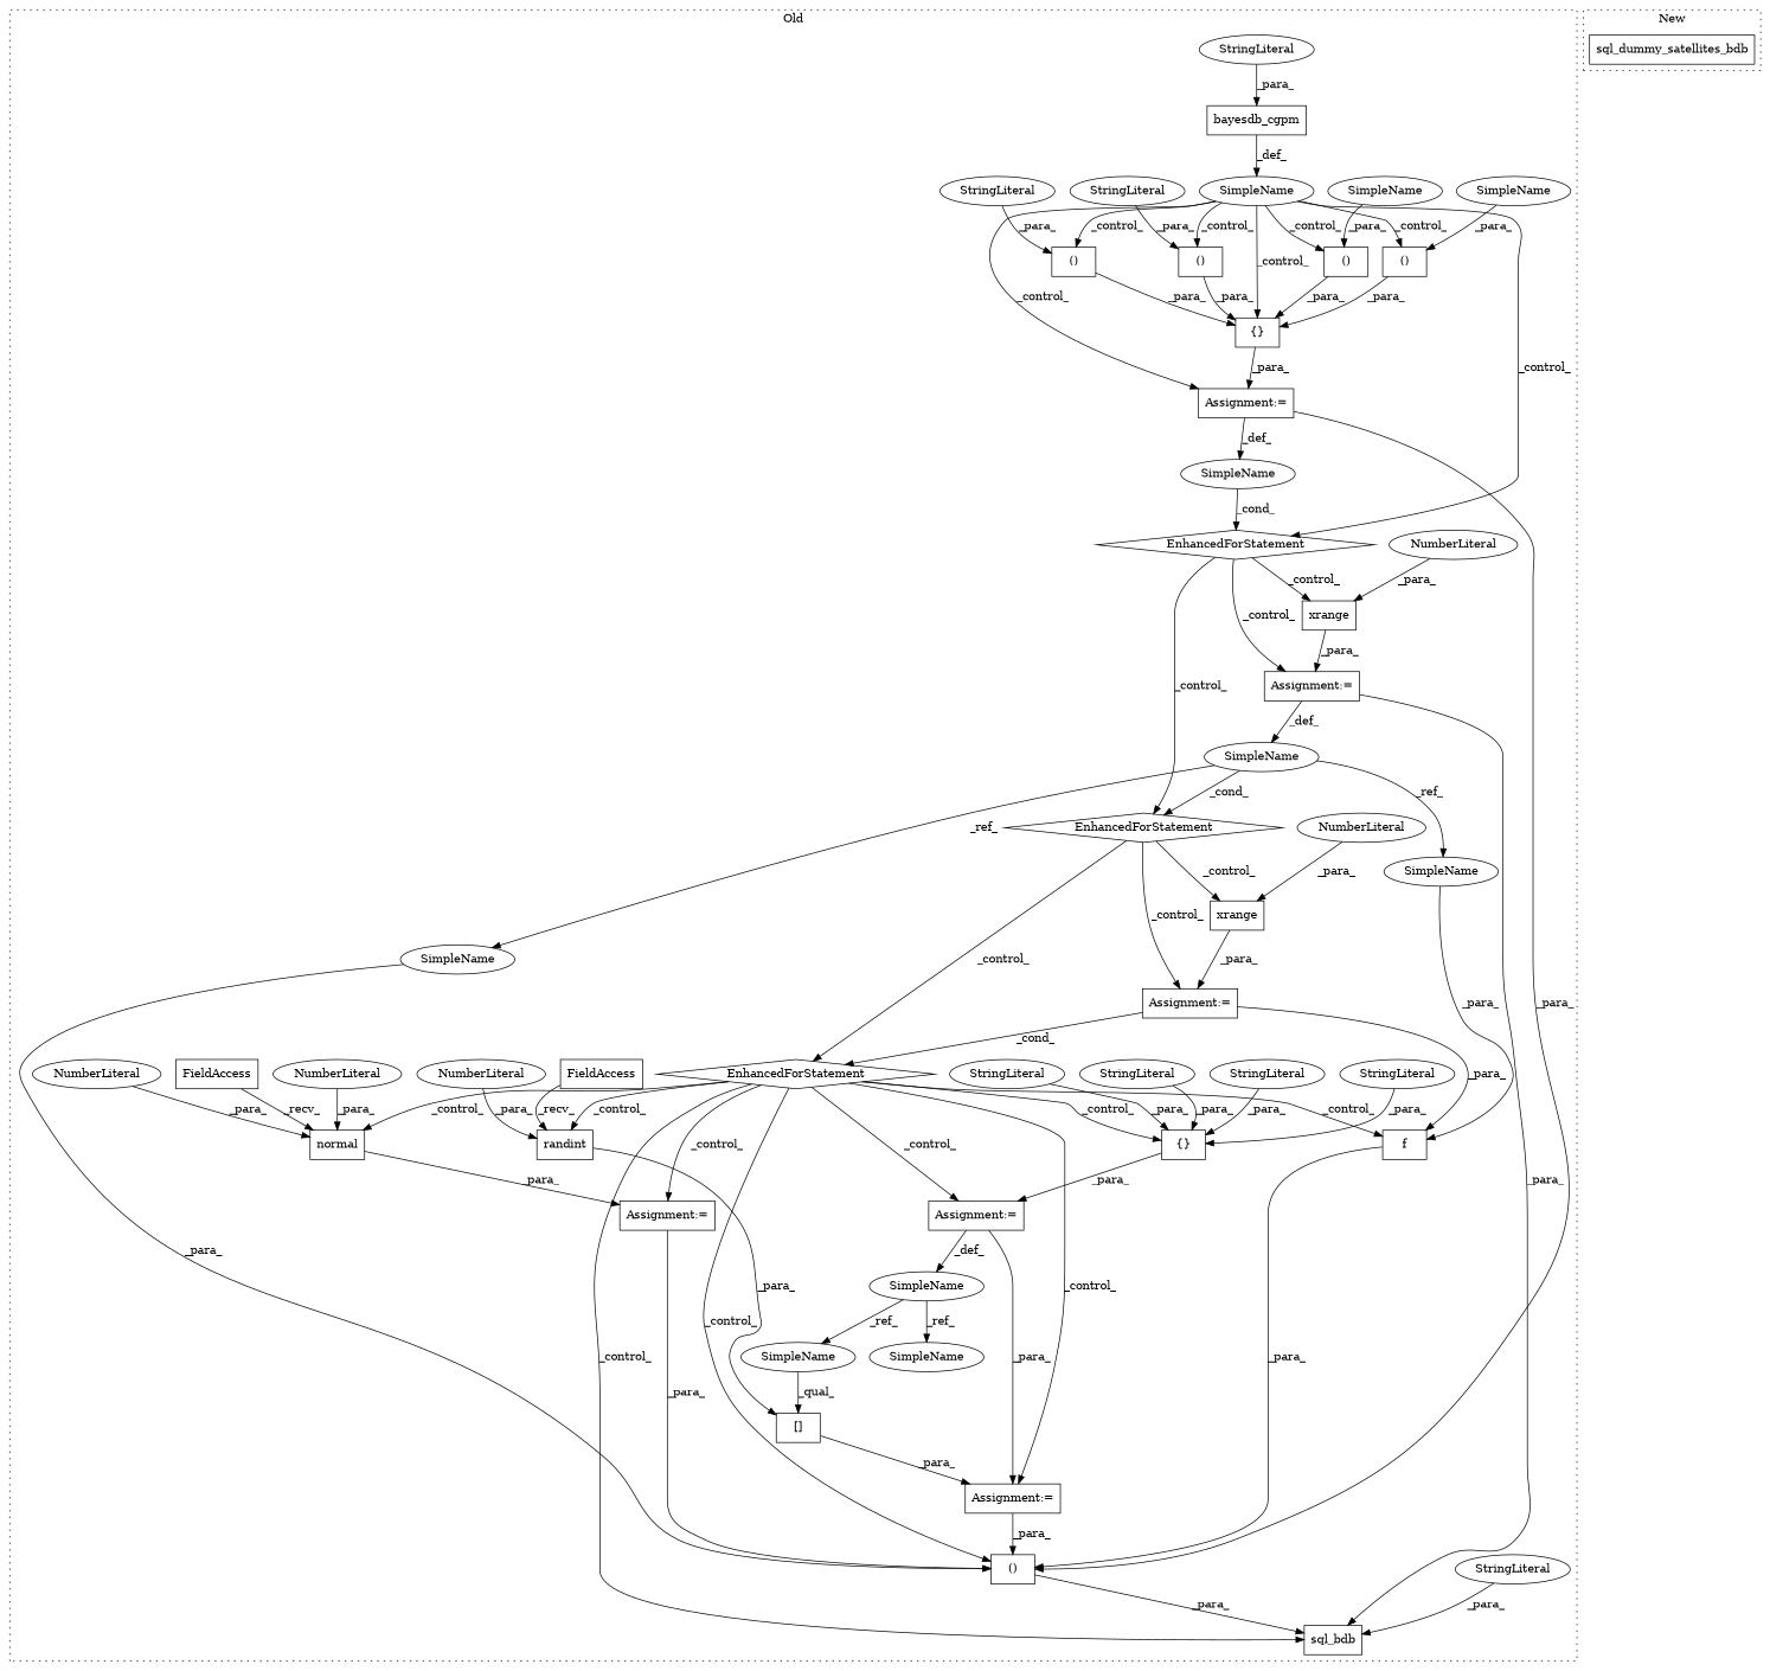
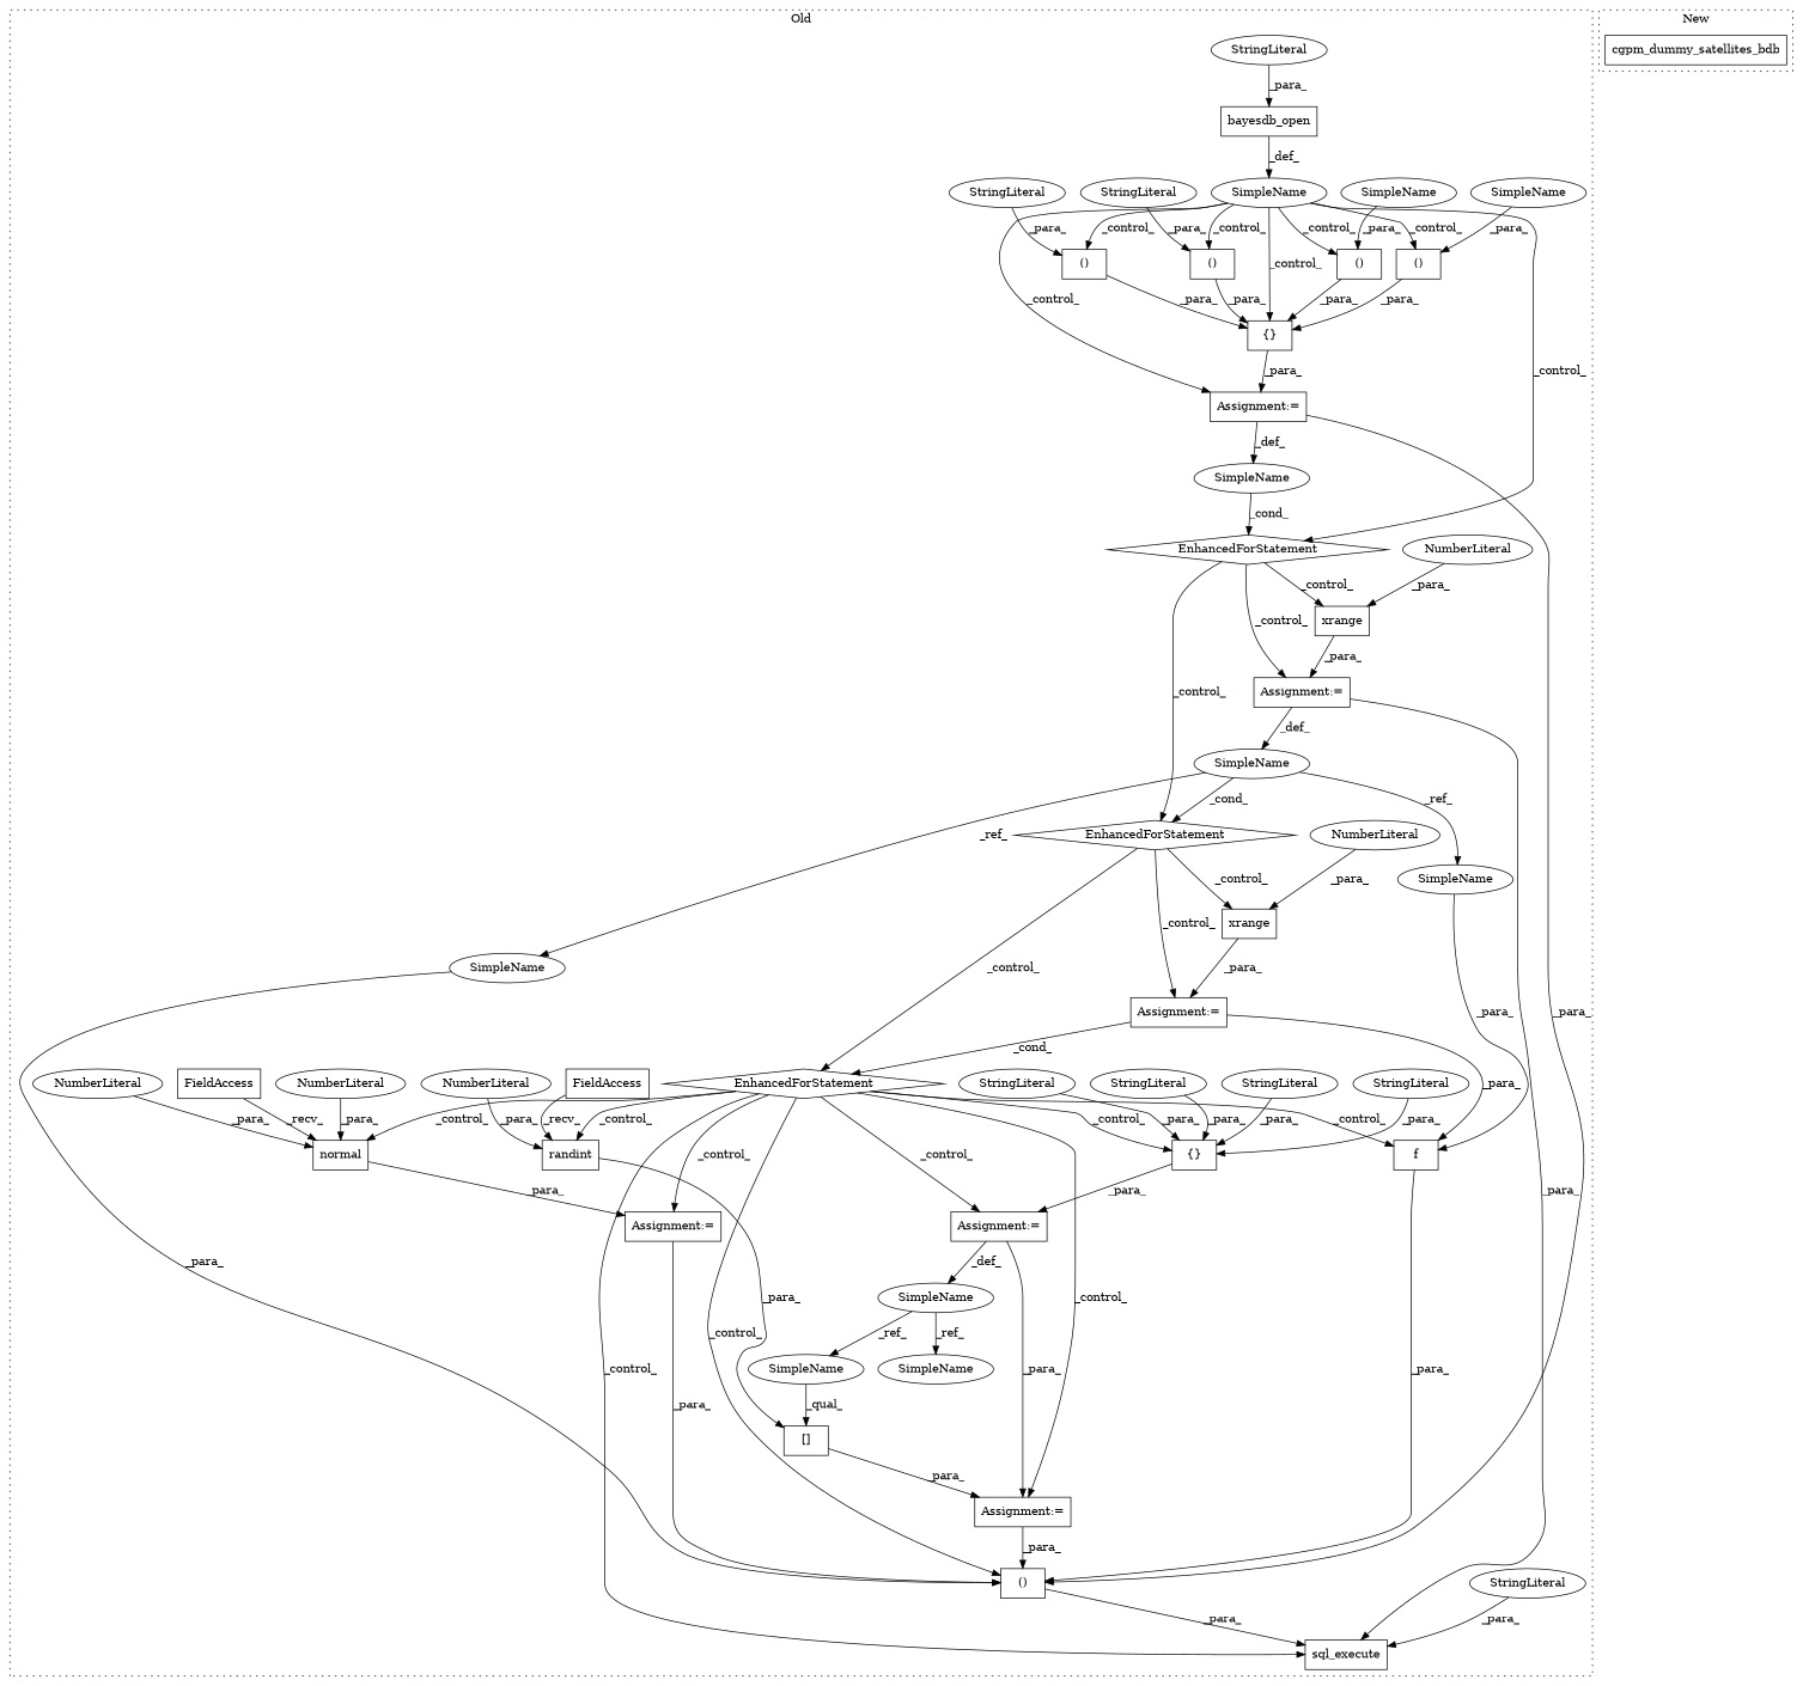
  digraph {
    node [a=42 l=1 s=12361 shape=box]
    n1 [a=32 l="7,1" label=xrange s="12680,12688"]
    n2 [a=106 l=42 label="()"]
    n3 [label=SimpleName s=12580 shape=ellipse]
    n4 [a=32 l="2,1" label=f s="13280,13285"]
    n5 [a=106 l=40 label="()" s=12312]
    n6 [a=32 l="7,1" label=normal s="12864,12878"]
    n7 [a=106 l=41 label="()" s=12460]
    n8 [a=4 l="8,2" label="{}" s="12304,12501"]
    n9 [a=106 l=105 label="()" s=13201]
    n10 [a=34 l=2 label=NumberLiteral s=12876 shape=ellipse]
    n11 [a=106 l=39 label="()" s=12412]
    n12 [a=34 l=4 label=NumberLiteral s=12871 shape=ellipse]
    n13 [a=34 label=NumberLiteral s=12687 shape=ellipse]
    n14 [a=4 l="1,1" label="{}" s="12727,12760"]
    n15 [a=2 l="10,1" label="[]" s="12783,12831"]
    n16 [a=32 l="8,1" label=randint s="12806,12830"]
    n17 [a=34 label=NumberLiteral s=12814 shape=ellipse]
    n18 [a=70 l="77,2" label=EnhancedForStatement s="12202,12503" shape=diamond]
    n19 [a=70 l="61,2" label=EnhancedForStatement s="12515,12593" shape=diamond]
-   n20 [a=32 l="12,2" label=sql_bdb s="12897,13306"]
+   n20 [a=32 l="12,2" label=sql_execute s="12897,13306"]
    n21 [a=70 l="65,2" label=EnhancedForStatement s="12607,12689" shape=diamond]
    n22 [label=SimpleName s=12291 shape=ellipse]
    n23 [label=SimpleName shape=ellipse l="" s=""]
    n24 [a=45 l=10 label=StringLiteral s=12750 shape=ellipse]
    n25 [a=45 l=8 label=StringLiteral s=12733 shape=ellipse]
    n26 [a=45 l=4 label=StringLiteral s=12728 shape=ellipse]
    n27 [a=45 l=7 label=StringLiteral s=12742 shape=ellipse]
    n28 [a=45 l=278 label=StringLiteral s=12909 shape=ellipse]
    n29 [a=45 l=5 label=StringLiteral shape=ellipse]
    n30 [a=45 l=5 label=StringLiteral s=12312 shape=ellipse]
    n31 [l=9 label=SimpleName s=12705 shape=ellipse]
    n32 [a=22 l=12 label=FieldAccess s=12851]
    n33 [a=22 l=12 label=FieldAccess s=12793]
    n34 [a=32 l="7,1" label=xrange s="12584,12592"]
    n35 [a=34 label=NumberLiteral s=12591 shape=ellipse]
-   n36 [a=32 l="13,1" label=bayesdb_cgpm s="11867,11890"]
+   n36 [a=32 l="13,1" label=bayesdb_open s="11867,11890"]
    n37 [a=7 label="Assignment:=" s=12850]
    n38 [a=7 label="Assignment:=" s=12782]
    n39 [a=7 label="Assignment:=" s=12714]
    n40 [a=7 l="77,2" label="Assignment:=" s="12202,12503"]
    n41 [a=7 l="61,2" label="Assignment:=" s="12515,12593"]
    n42 [a=7 l="65,2" label="Assignment:=" s="12607,12689"]
    n43 [a=45 l=10 label=StringLiteral s=11880 shape=ellipse]
    n44 [l=9 label=SimpleName s=12783 shape=ellipse]
    n45 [l=9 label=SimpleName s=12820 shape=ellipse]
    n46 [l=4 label=SimpleName s=12460 shape=ellipse]
    n47 [l=4 label=SimpleName s=12412 shape=ellipse]
    n48 [label=SimpleName s=13282 shape=ellipse]
    n49 [label=SimpleName s=13252 shape=ellipse]
-   n50 [a=32 l=27 label=sql_dummy_satellites_bdb s=11984]
+   n50 [a=32 l=27 label=cgpm_dummy_satellites_bdb s=11984]
    subgraph cluster_1 {
      label=Old
      style=dotted
      n1
      n2
      n3
      n4
      n5
      n6
      n7
      n8
      n9
      n10
      n11
      n12
      n13
      n14
      n15
      n16
      n17
      n18
      n19
      n20
      n21
      n22
      n23
      n24
      n25
      n26
      n27
      n28
      n29
      n30
      n31
      n32
      n33
      n34
      n35
      n36
      n37
      n38
      n39
      n40
      n41
      n42
      n43
      n44
      n45
      n46
      n47
      n48
      n49
    }
    subgraph cluster_2 {
      label=New
      style=dotted
      n50
    }
    n1 -> n42 [label=_para_]
    n2 -> n8 [label=_para_]
    n3 -> n19 [label=_cond_]
    n3 -> n48 [label=_ref_]
    n3 -> n49 [label=_ref_]
    n4 -> n9 [label=_para_]
    n5 -> n8 [label=_para_]
    n6 -> n37 [label=_para_]
    n7 -> n8 [label=_para_]
    n8 -> n40 [label=_para_]
    n9 -> n20 [label=_para_]
    n10 -> n6 [label=_para_]
    n11 -> n8 [label=_para_]
    n12 -> n6 [label=_para_]
    n13 -> n1 [label=_para_]
    n14 -> n39 [label=_para_]
    n15 -> n38 [label=_para_]
    n16 -> n15 [label=_para_]
    n17 -> n16 [label=_para_]
    n18 -> n19 [label=_control_]
    n18 -> n34 [label=_control_]
    n18 -> n41 [label=_control_]
    n19 -> n1 [label=_control_]
    n19 -> n21 [label=_control_]
    n19 -> n42 [label=_control_]
    n21 -> n4 [label=_control_]
    n21 -> n6 [label=_control_]
    n21 -> n9 [label=_control_]
    n21 -> n14 [label=_control_]
    n21 -> n16 [label=_control_]
    n21 -> n20 [label=_control_]
    n21 -> n37 [label=_control_]
    n21 -> n38 [label=_control_]
    n21 -> n39 [label=_control_]
    n22 -> n18 [label=_cond_]
    n23 -> n2 [label=_control_]
    n23 -> n5 [label=_control_]
    n23 -> n7 [label=_control_]
    n23 -> n8 [label=_control_]
    n23 -> n11 [label=_control_]
    n23 -> n18 [label=_control_]
    n23 -> n40 [label=_control_]
    n24 -> n14 [label=_para_]
    n25 -> n14 [label=_para_]
    n26 -> n14 [label=_para_]
    n27 -> n14 [label=_para_]
    n28 -> n20 [label=_para_]
    n29 -> n2 [label=_para_]
    n30 -> n5 [label=_para_]
    n31 -> n44 [label=_ref_]
    n31 -> n45 [label=_ref_]
    n32 -> n6 [label=_recv_]
    n33 -> n16 [label=_recv_]
    n34 -> n41 [label=_para_]
    n35 -> n34 [label=_para_]
    n36 -> n23 [label=_def_]
    n37 -> n9 [label=_para_]
    n38 -> n9 [label=_para_]
    n39 -> n31 [label=_def_]
    n39 -> n38 [label=_para_]
    n40 -> n9 [label=_para_]
    n40 -> n22 [label=_def_]
    n41 -> n3 [label=_def_]
    n41 -> n20 [label=_para_]
    n42 -> n4 [label=_para_]
    n42 -> n21 [label=_cond_]
    n43 -> n36 [label=_para_]
    n44 -> n15 [label=_qual_]
    n46 -> n7 [label=_para_]
    n47 -> n11 [label=_para_]
    n48 -> n4 [label=_para_]
    n49 -> n9 [label=_para_]
  }
